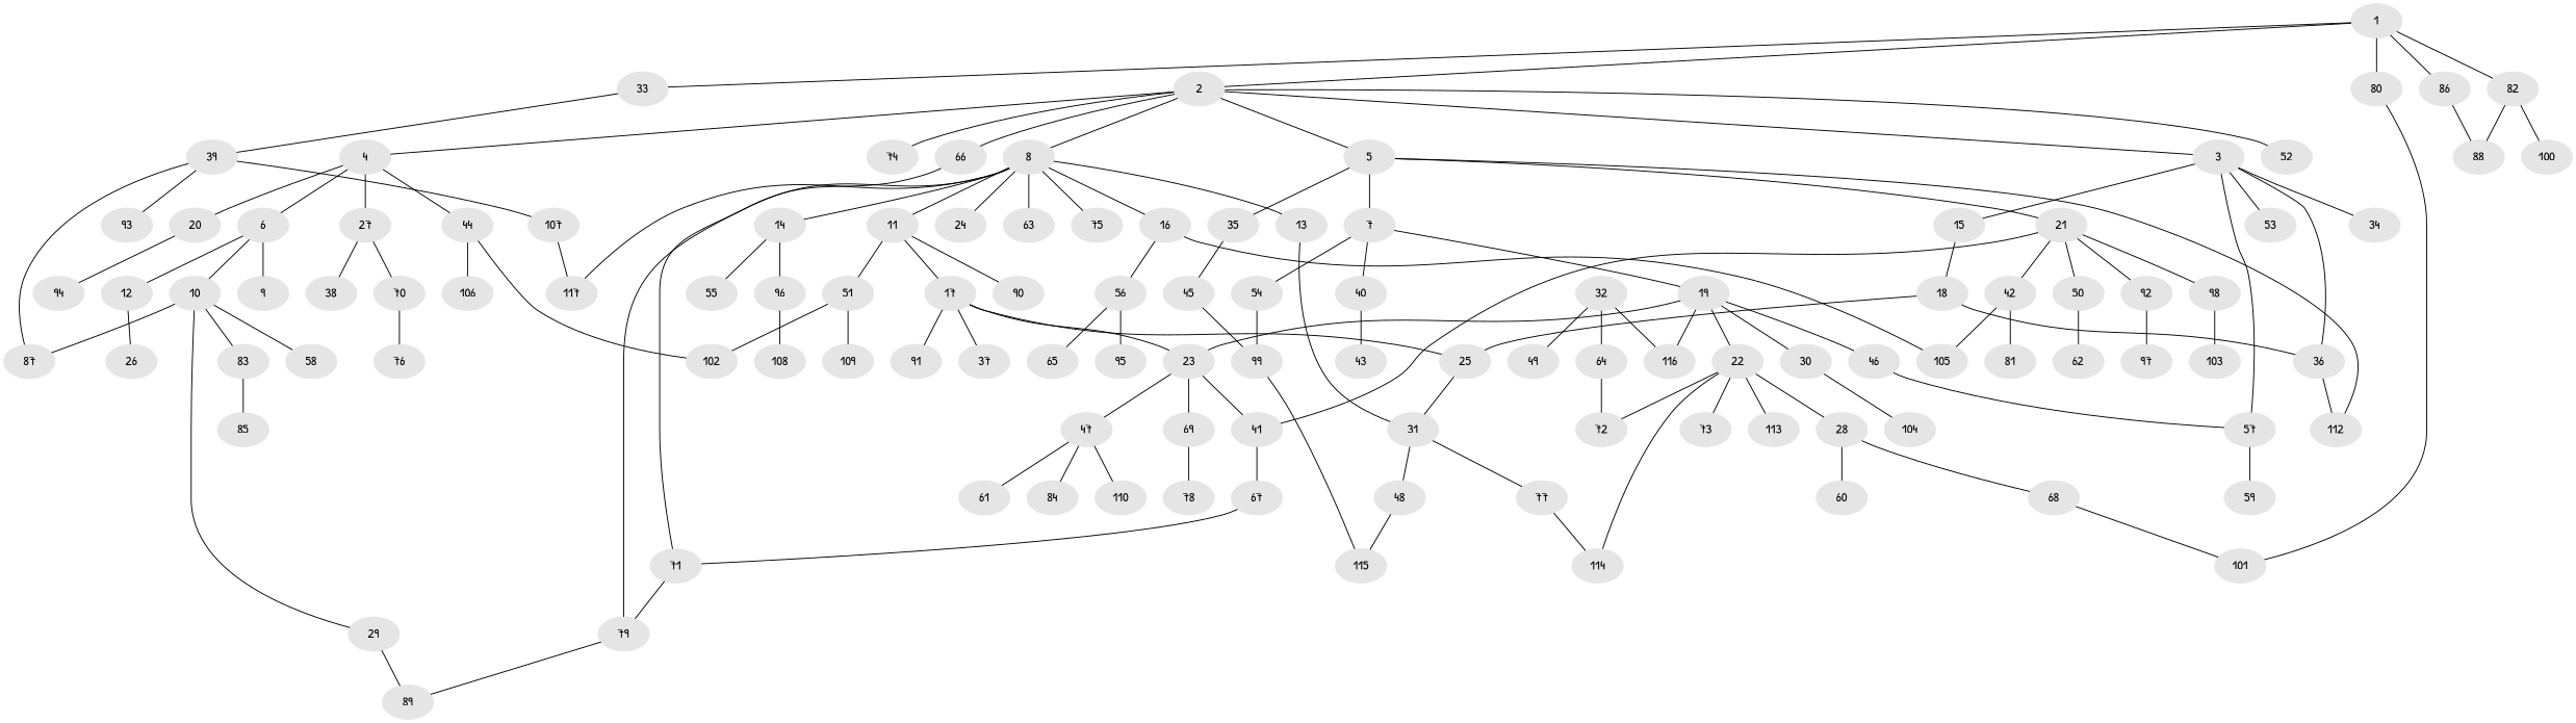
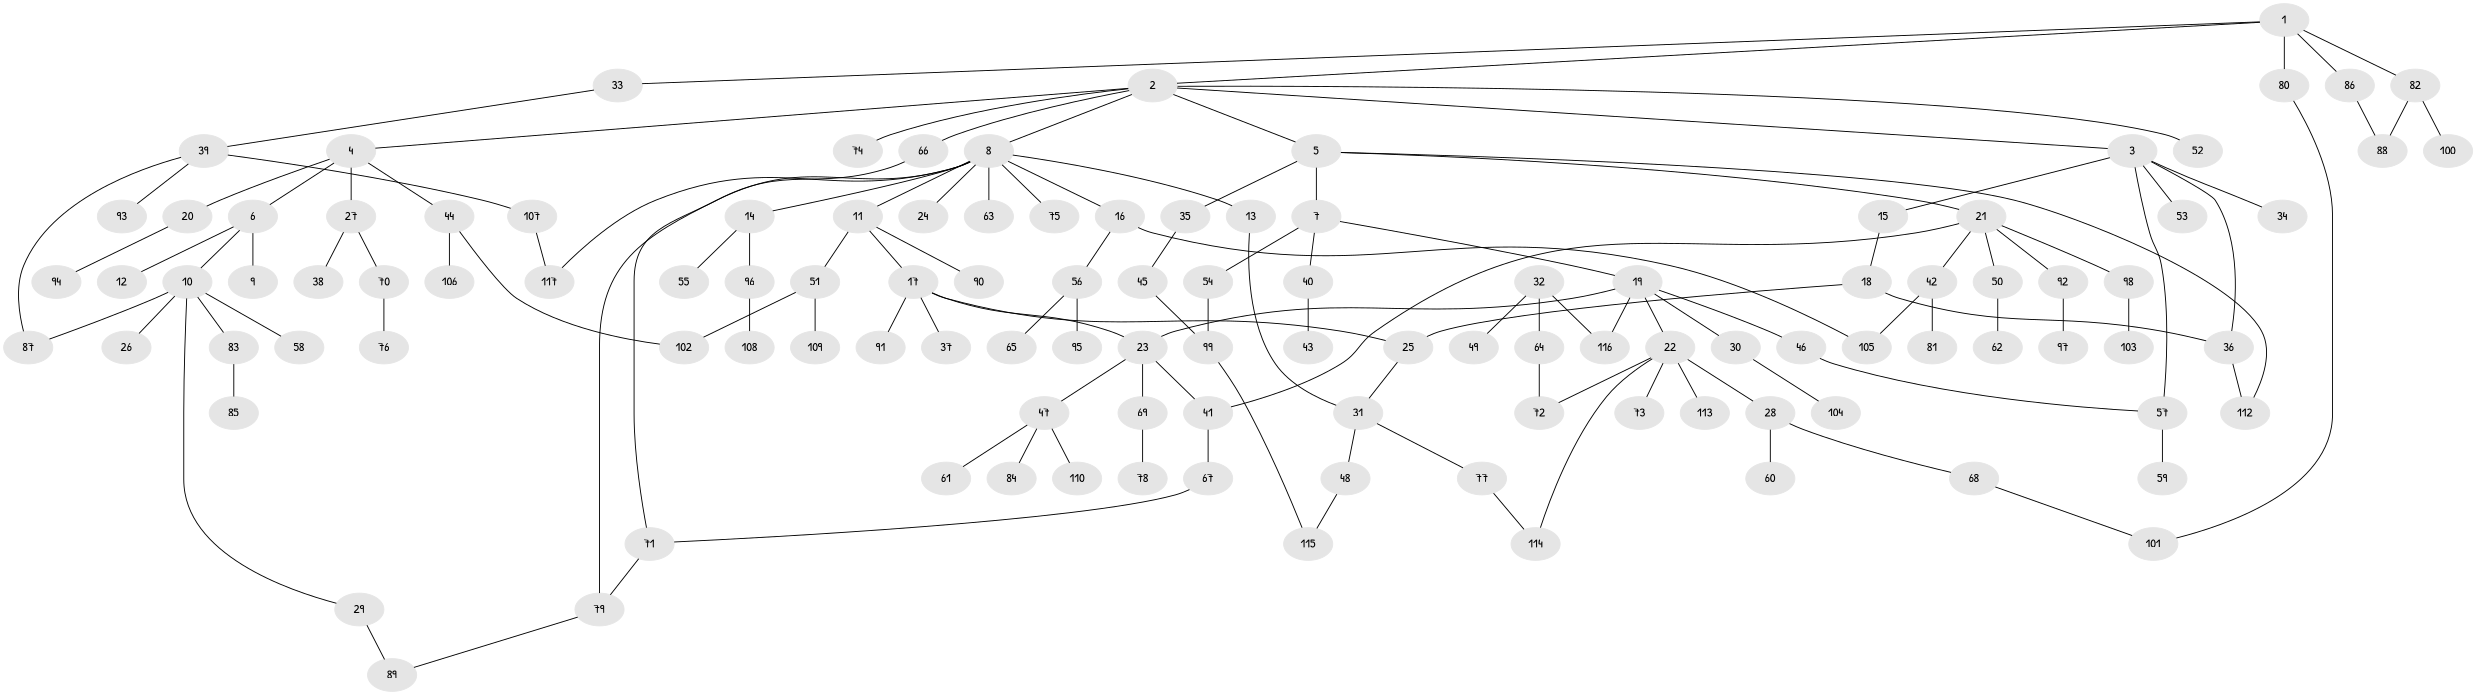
  graph {
    fontname="Patrick Hand"
    node [color=gray90 fontname="Patrick Hand" style=filled]
    edge [fontname="Patrick Hand"]
    1
    2
    33
    80
    82
    86
    3
    4
    5
    8
    52
    66
    74
    39
    101
    88
    100
    15
    34
    36
    53
    57
    6
    20
    27
    44
    7
    21
    35
    112
    11
    13
    14
    16
    24
    63
    75
    79
    n39 [label=117]
    71
    18
    32
    116
    49
    64
    59
    9
    10
    12
    94
    38
    70
    102
    106
    19
    40
    54
    41
    42
    50
    92
    98
    45
    29
    58
    83
    87
    26
    23
    22
    30
    46
    43
    99
    17
    51
    90
    31
    55
    96
    56
    105
    89
    85
    25
    37
    91
    109
    48
    77
    108
    65
    95
    47
    69
    28
    72
    73
    113
    114
    104
    67
    81
    62
    97
    103
    60
    68
    61
    84
    110
    78
    76
    115
    93
    107
    1 -- 2
    1 -- 33
    1 -- 80
    1 -- 82
    1 -- 86
    2 -- 3
    2 -- 4
    2 -- 5
    2 -- 8
    2 -- 52
    2 -- 66
    2 -- 74
    33 -- 39
    80 -- 101
    82 -- 88
    82 -- 100
    86 -- 88
    3 -- 15
    3 -- 34
    3 -- 36
    3 -- 53
    3 -- 57
    4 -- 6
    4 -- 20
    4 -- 27
    4 -- 44
    5 -- 7
    5 -- 21
    5 -- 35
    5 -- 112
    8 -- 11
    8 -- 13
    8 -- 14
    8 -- 16
    8 -- 24
    8 -- 63
    8 -- 75
    8 -- 79
    8 -- n39
    66 -- 71
    39 -- 87
    39 -- 93
    39 -- 107
    15 -- 18
    36 -- 112
    57 -- 59
    6 -- 9
    6 -- 10
    6 -- 12
    20 -- 94
    27 -- 38
    27 -- 70
    44 -- 102
    44 -- 106
    7 -- 19
    7 -- 40
    7 -- 54
    21 -- 41
    21 -- 42
    21 -- 50
    21 -- 92
    21 -- 98
    35 -- 45
    11 -- 17
    11 -- 51
    11 -- 90
    13 -- 31
    14 -- 55
    14 -- 96
    16 -- 56
    16 -- 105
    79 -- 89
    71 -- 79
    18 -- 36
    18 -- 25
    32 -- 116
    32 -- 49
    32 -- 64
    64 -- 72
    10 -- 29
    10 -- 58
    10 -- 83
    10 -- 87
-   12 -- 26
+   10 -- 26
    70 -- 76
    19 -- 116
    19 -- 23
    19 -- 22
    19 -- 30
    19 -- 46
    40 -- 43
    54 -- 99
    41 -- 67
    42 -- 105
    42 -- 81
    50 -- 62
    92 -- 97
    98 -- 103
    45 -- 99
    29 -- 89
    83 -- 85
    23 -- 41
    23 -- 47
    23 -- 69
    22 -- 28
    22 -- 72
    22 -- 73
    22 -- 113
    22 -- 114
    30 -- 104
    46 -- 57
    99 -- 115
    17 -- 23
    17 -- 25
    17 -- 37
    17 -- 91
    51 -- 102
    51 -- 109
    31 -- 48
    31 -- 77
    96 -- 108
    56 -- 65
    56 -- 95
    25 -- 31
    48 -- 115
    77 -- 114
    47 -- 61
    47 -- 84
    47 -- 110
    69 -- 78
    28 -- 60
    28 -- 68
    67 -- 71
    68 -- 101
    107 -- n39
  }
